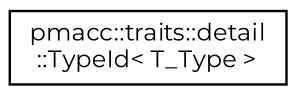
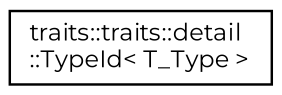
  digraph {
    rankdir=LR
    fontname=Montserrat
-   n1 [color=black fillcolor=white fontname=Montserrat fontsize=10 height=0.2 label="pmacc::traits::detail\l::TypeId\< T_Type \>" shape=record style=filled width=0.4]
+   n1 [color=black fillcolor=white fontname=Montserrat fontsize=10 height=0.2 label="traits::traits::detail\l::TypeId\< T_Type \>" shape=record style=filled width=0.4]
  }
